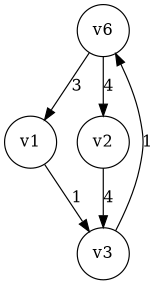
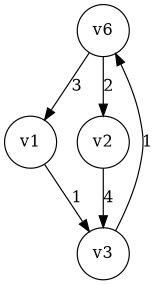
  digraph {
    node [shape=circle]
    n1 [label=v6]
    n2 [label=v1]
    n3 [label=v2]
    n4 [label=v3]
    n1 -> n2 [label=3]
-   n1 -> n3 [label=4]
+   n1 -> n3 [label=2]
    n2 -> n4 [label=1]
    n3 -> n4 [label=4]
    n4 -> n1 [label=1]
  }
